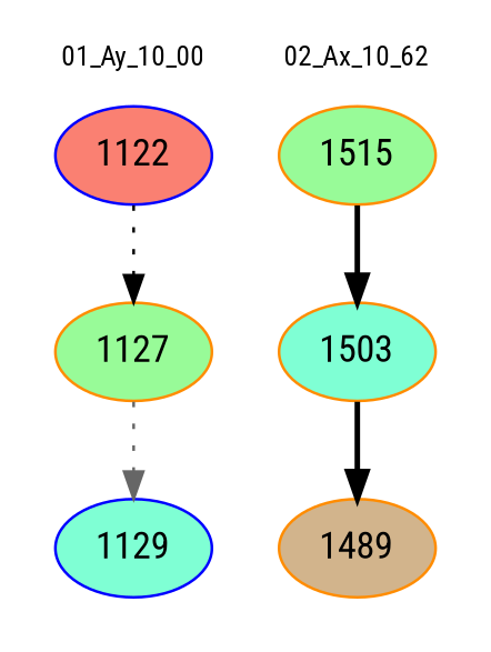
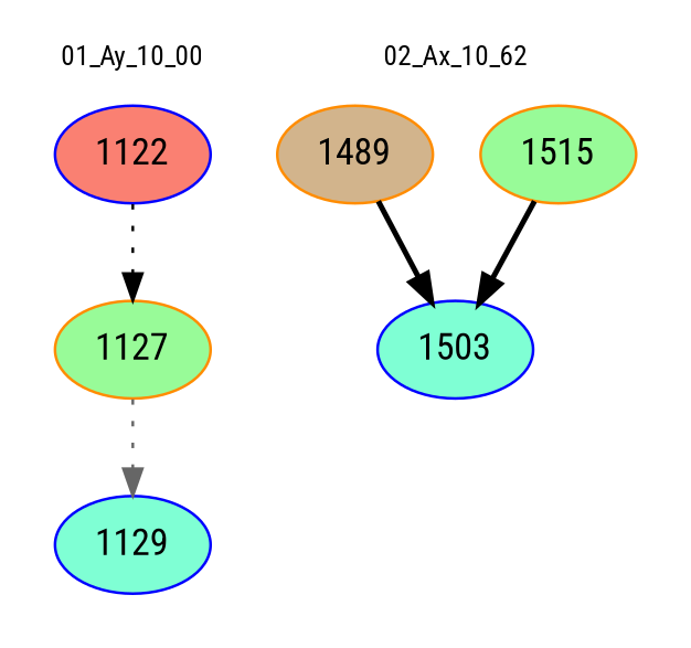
  digraph {
    fontname="Roboto Condensed"
    node [color=darkorange fillcolor=palegreen fontname="Roboto Condensed" style=filled]
    edge [color=black fontname="Roboto Condensed" style=dotted]
    n1 [color=blue fillcolor=salmon label=1122]
    n2 [label=1127]
    n3 [color=blue fillcolor=aquamarine label=1129]
    n4 [label=1515]
-   n5 [fillcolor=aquamarine label=1503]
+   n5 [color=blue fillcolor=aquamarine label=1503]
    n6 [fillcolor=tan label=1489]
    subgraph cluster_1 {
      color=white
      fontsize=10
      label="01_Ay_10_00"
      n1
      n2
      n3
    }
    subgraph cluster_2 {
      color=white
      fontsize=10
      label="02_Ax_10_62"
      n4
      n5
      n6
    }
    n1 -> n2
    n2 -> n3 [color=gray40]
    n4 -> n5 [style=bold]
-   n5 -> n6 [style=bold]
+   n6 -> n5 [style=bold]
  }
